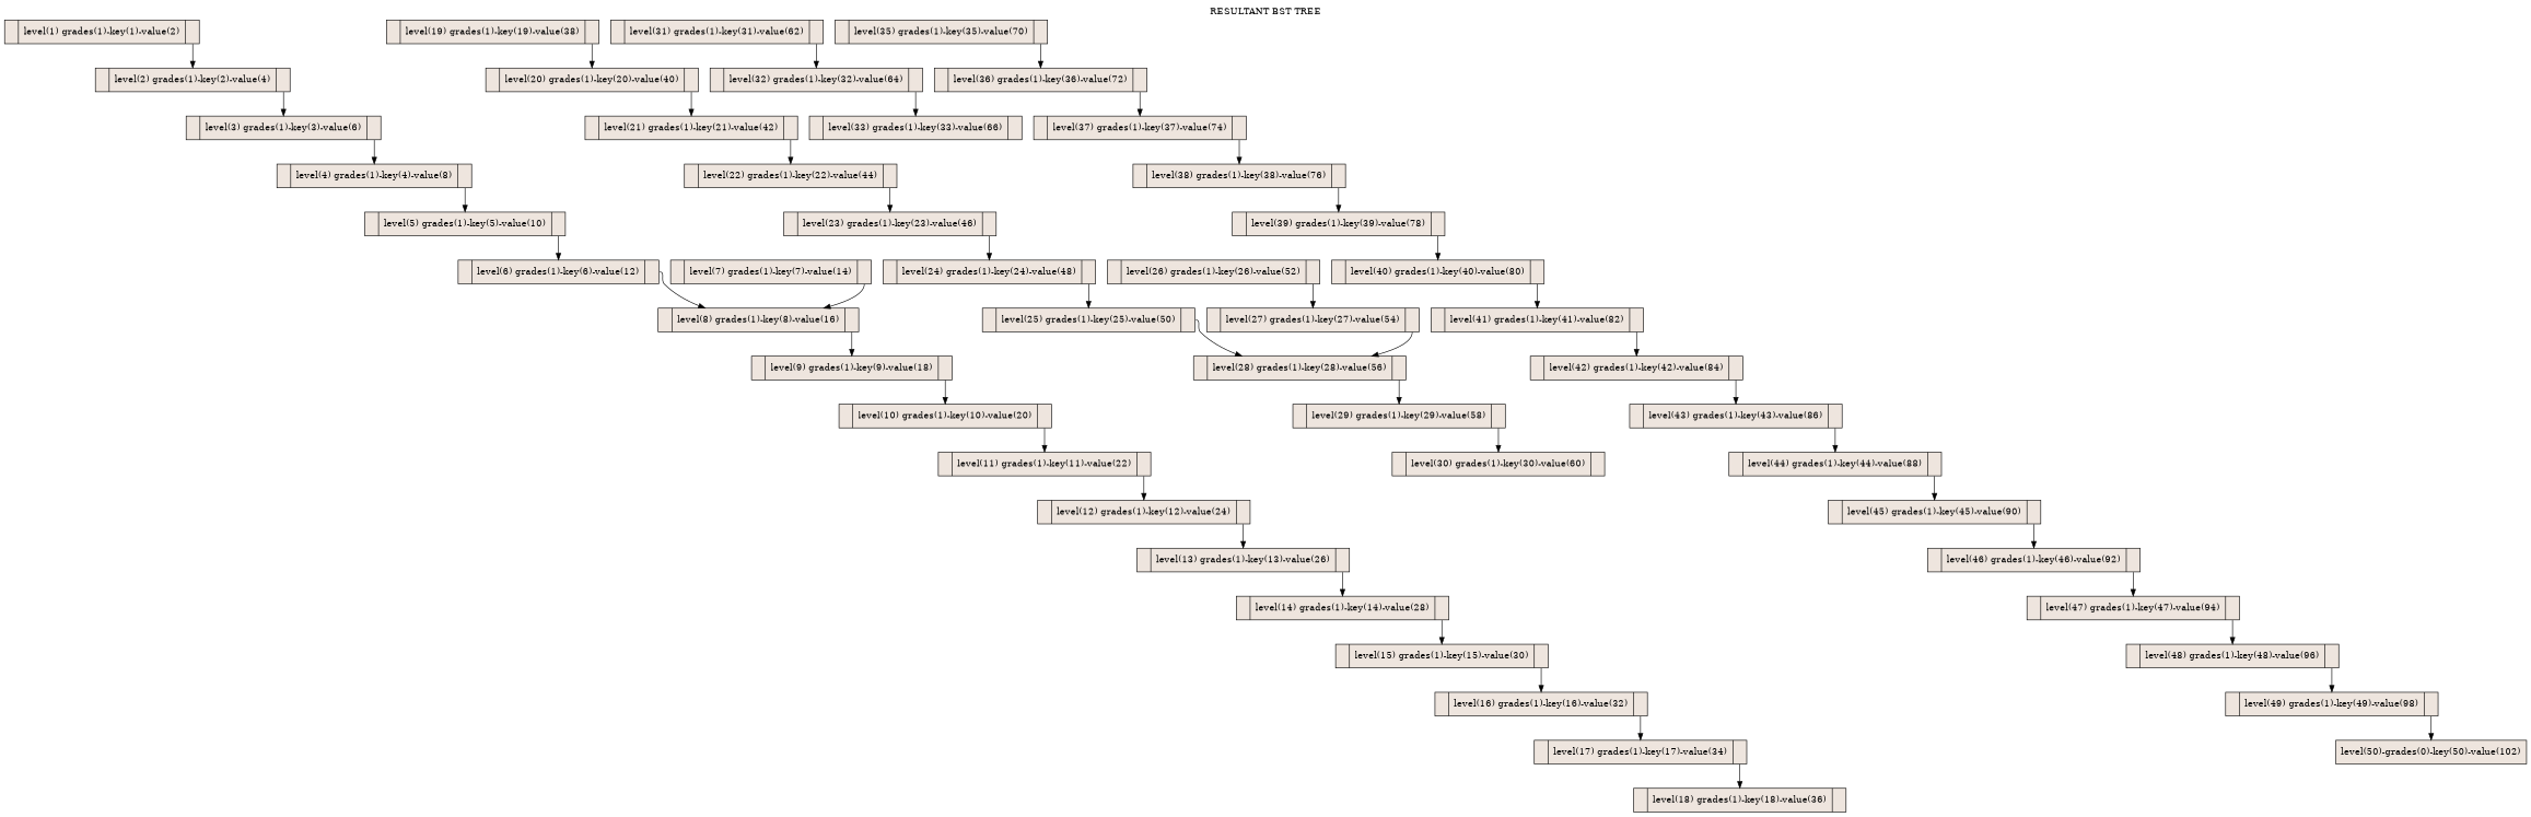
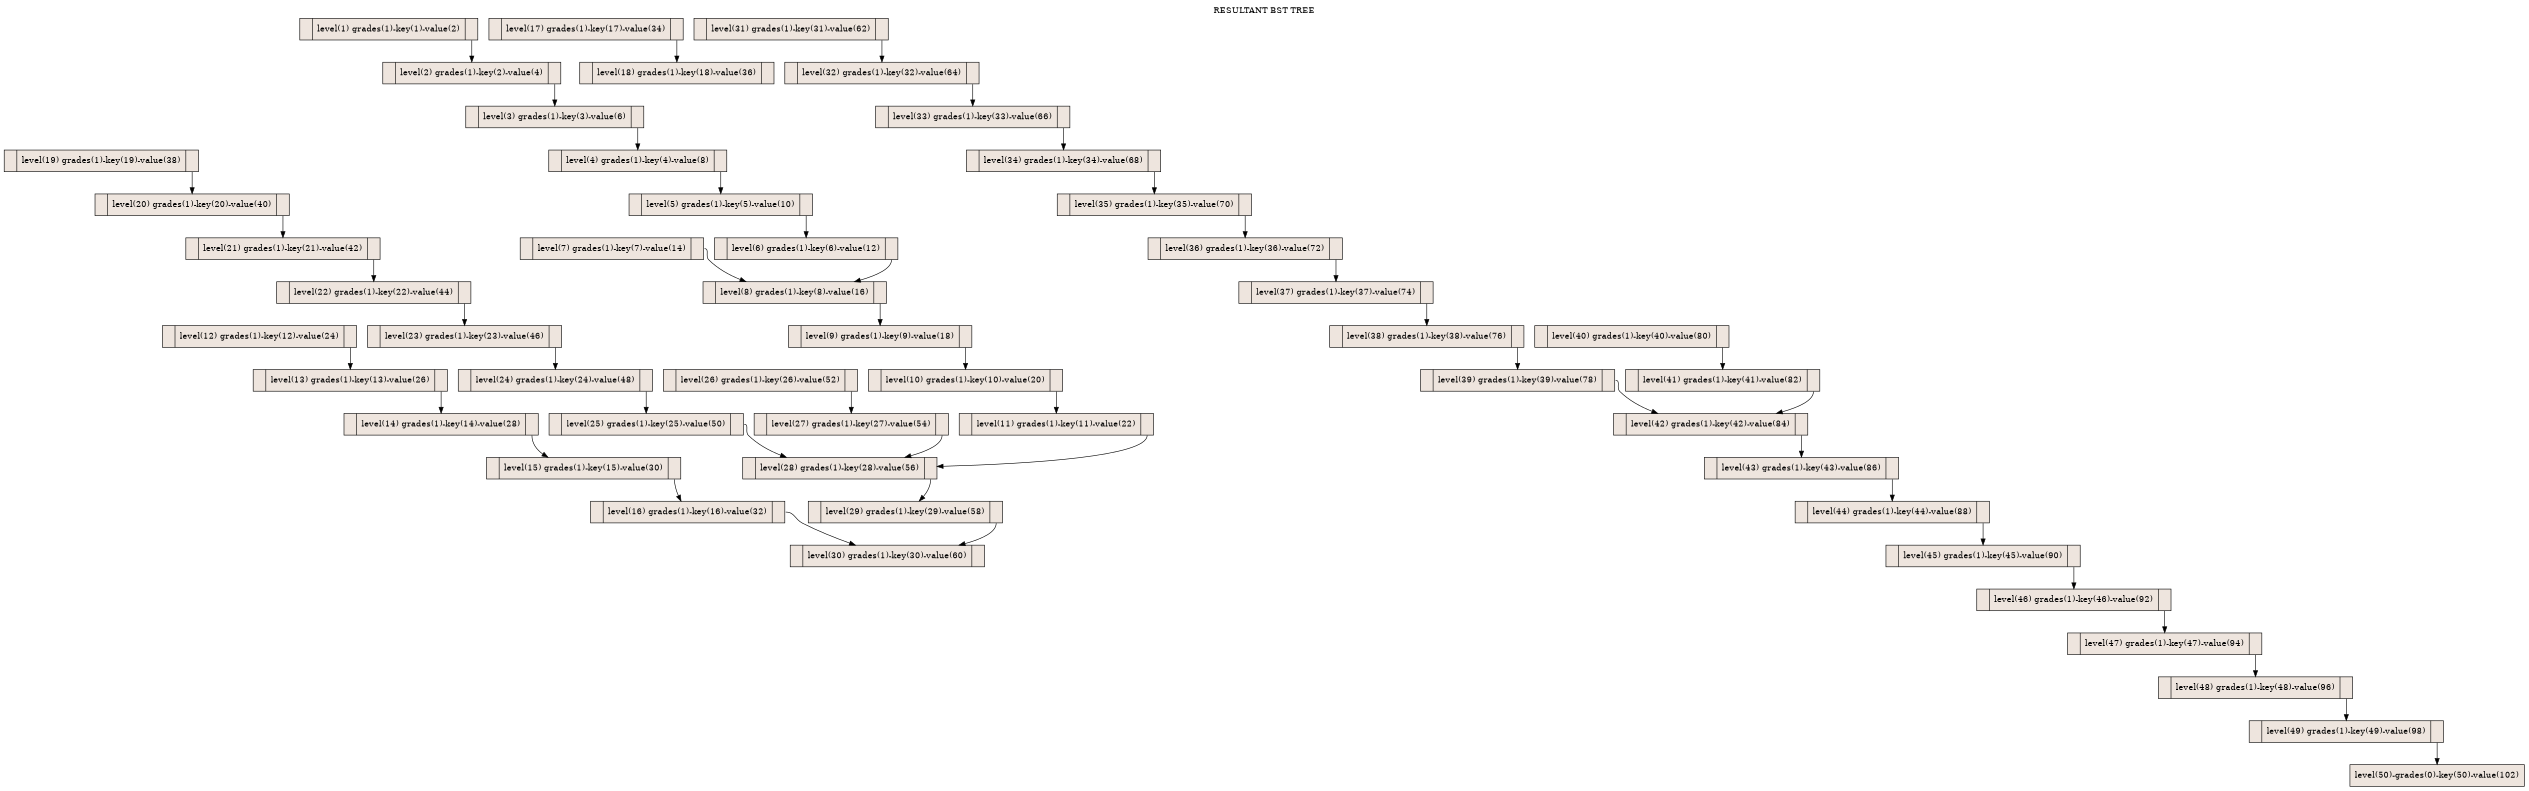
  digraph {
    label="RESULTANT BST TREE\n"
    labelloc=t
    rankdir=TB
    node [fillcolor=seashell2 shape=record style=filled]
    edge [tailport=C1]
    n1 [label="<C0>|level(1) grades(1)-key(1)-value(2)|<C1>"]
    n2 [label="<C0>|level(2) grades(1)-key(2)-value(4)|<C1>"]
    n3 [label="<C0>|level(3) grades(1)-key(3)-value(6)|<C1>"]
    n4 [label="<C0>|level(4) grades(1)-key(4)-value(8)|<C1>"]
    n5 [label="<C0>|level(5) grades(1)-key(5)-value(10)|<C1>"]
    n6 [label="<C0>|level(6) grades(1)-key(6)-value(12)|<C1>"]
    n7 [label="<C0>|level(8) grades(1)-key(8)-value(16)|<C1>"]
    n8 [label="<C0>|level(7) grades(1)-key(7)-value(14)|<C1>"]
    n9 [label="<C0>|level(9) grades(1)-key(9)-value(18)|<C1>"]
    n10 [label="<C0>|level(10) grades(1)-key(10)-value(20)|<C1>"]
    n11 [label="<C0>|level(11) grades(1)-key(11)-value(22)|<C1>"]
    n12 [label="<C0>|level(12) grades(1)-key(12)-value(24)|<C1>"]
    n13 [label="<C0>|level(13) grades(1)-key(13)-value(26)|<C1>"]
    n14 [label="<C0>|level(14) grades(1)-key(14)-value(28)|<C1>"]
    n15 [label="<C0>|level(15) grades(1)-key(15)-value(30)|<C1>"]
    n16 [label="<C0>|level(16) grades(1)-key(16)-value(32)|<C1>"]
    n17 [label="<C0>|level(17) grades(1)-key(17)-value(34)|<C1>"]
    n18 [label="<C0>|level(18) grades(1)-key(18)-value(36)|<C1>"]
    n19 [label="<C0>|level(19) grades(1)-key(19)-value(38)|<C1>"]
    n20 [label="<C0>|level(20) grades(1)-key(20)-value(40)|<C1>"]
    n21 [label="<C0>|level(21) grades(1)-key(21)-value(42)|<C1>"]
    n22 [label="<C0>|level(22) grades(1)-key(22)-value(44)|<C1>"]
    n23 [label="<C0>|level(23) grades(1)-key(23)-value(46)|<C1>"]
    n24 [label="<C0>|level(24) grades(1)-key(24)-value(48)|<C1>"]
    n25 [label="<C0>|level(25) grades(1)-key(25)-value(50)|<C1>"]
    n26 [label="<C0>|level(28) grades(1)-key(28)-value(56)|<C1>"]
    n27 [label="<C0>|level(26) grades(1)-key(26)-value(52)|<C1>"]
    n28 [label="<C0>|level(27) grades(1)-key(27)-value(54)|<C1>"]
    n29 [label="<C0>|level(29) grades(1)-key(29)-value(58)|<C1>"]
    n30 [label="<C0>|level(30) grades(1)-key(30)-value(60)|<C1>"]
    n31 [label="<C0>|level(31) grades(1)-key(31)-value(62)|<C1>"]
    n32 [label="<C0>|level(32) grades(1)-key(32)-value(64)|<C1>"]
    n33 [label="<C0>|level(33) grades(1)-key(33)-value(66)|<C1>"]
+   n34 [label="<C0>|level(34) grades(1)-key(34)-value(68)|<C1>"]
    n35 [label="<C0>|level(35) grades(1)-key(35)-value(70)|<C1>"]
    n36 [label="<C0>|level(36) grades(1)-key(36)-value(72)|<C1>"]
    n37 [label="<C0>|level(37) grades(1)-key(37)-value(74)|<C1>"]
    n38 [label="<C0>|level(38) grades(1)-key(38)-value(76)|<C1>"]
    n39 [label="<C0>|level(39) grades(1)-key(39)-value(78)|<C1>"]
    n40 [label="<C0>|level(40) grades(1)-key(40)-value(80)|<C1>"]
    n41 [label="<C0>|level(41) grades(1)-key(41)-value(82)|<C1>"]
    n42 [label="<C0>|level(42) grades(1)-key(42)-value(84)|<C1>"]
    n43 [label="<C0>|level(43) grades(1)-key(43)-value(86)|<C1>"]
    n44 [label="<C0>|level(44) grades(1)-key(44)-value(88)|<C1>"]
    n45 [label="<C0>|level(45) grades(1)-key(45)-value(90)|<C1>"]
    n46 [label="<C0>|level(46) grades(1)-key(46)-value(92)|<C1>"]
    n47 [label="<C0>|level(47) grades(1)-key(47)-value(94)|<C1>"]
    n48 [label="<C0>|level(48) grades(1)-key(48)-value(96)|<C1>"]
    n49 [label="<C0>|level(49) grades(1)-key(49)-value(98)|<C1>"]
    n50 [label="level(50)-grades(0)-key(50)-value(102)"]
    n1 -> n2
    n2 -> n3
    n3 -> n4
    n4 -> n5
    n5 -> n6
    n6 -> n7
    n7 -> n9
    n8 -> n7
    n9 -> n10
    n10 -> n11
-   n11 -> n12
+   n11 -> n26
    n12 -> n13
    n13 -> n14
    n14 -> n15
    n15 -> n16
-   n16 -> n17
+   n16 -> n30
    n17 -> n18
    n19 -> n20
    n20 -> n21
    n21 -> n22
    n22 -> n23
    n23 -> n24
    n24 -> n25
    n25 -> n26
    n26 -> n29
    n27 -> n28
    n28 -> n26
    n29 -> n30
    n31 -> n32
    n32 -> n33
+   n33 -> n34
+   n34 -> n35
    n35 -> n36
    n36 -> n37
    n37 -> n38
    n38 -> n39
-   n39 -> n40
+   n39 -> n42
    n40 -> n41
    n41 -> n42
    n42 -> n43
    n43 -> n44
    n44 -> n45
    n45 -> n46
    n46 -> n47
    n47 -> n48
    n48 -> n49
    n49 -> n50
  }
